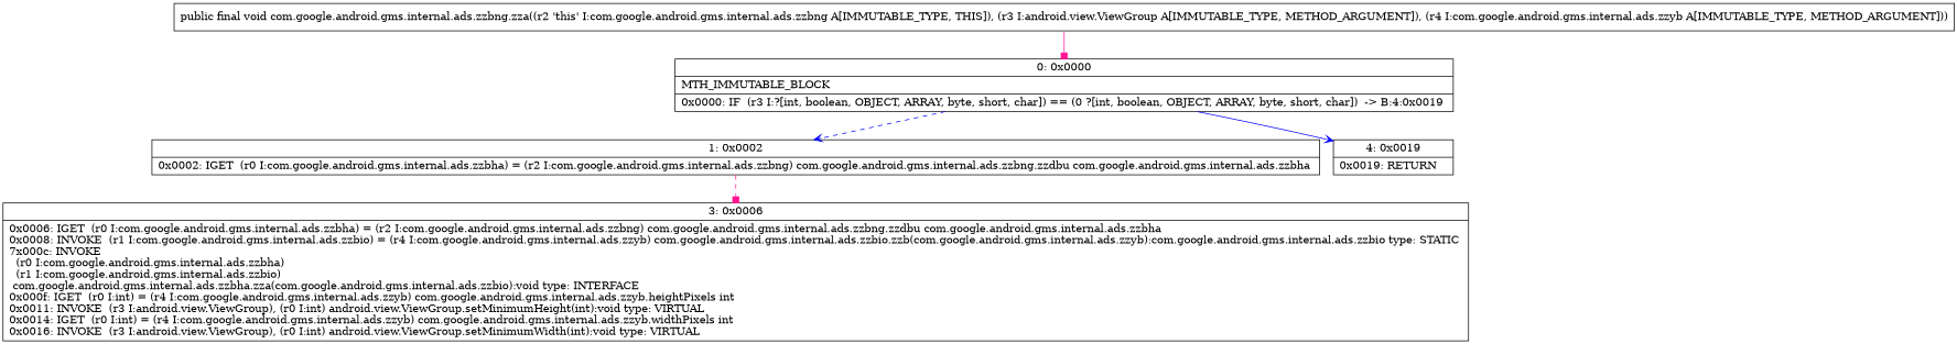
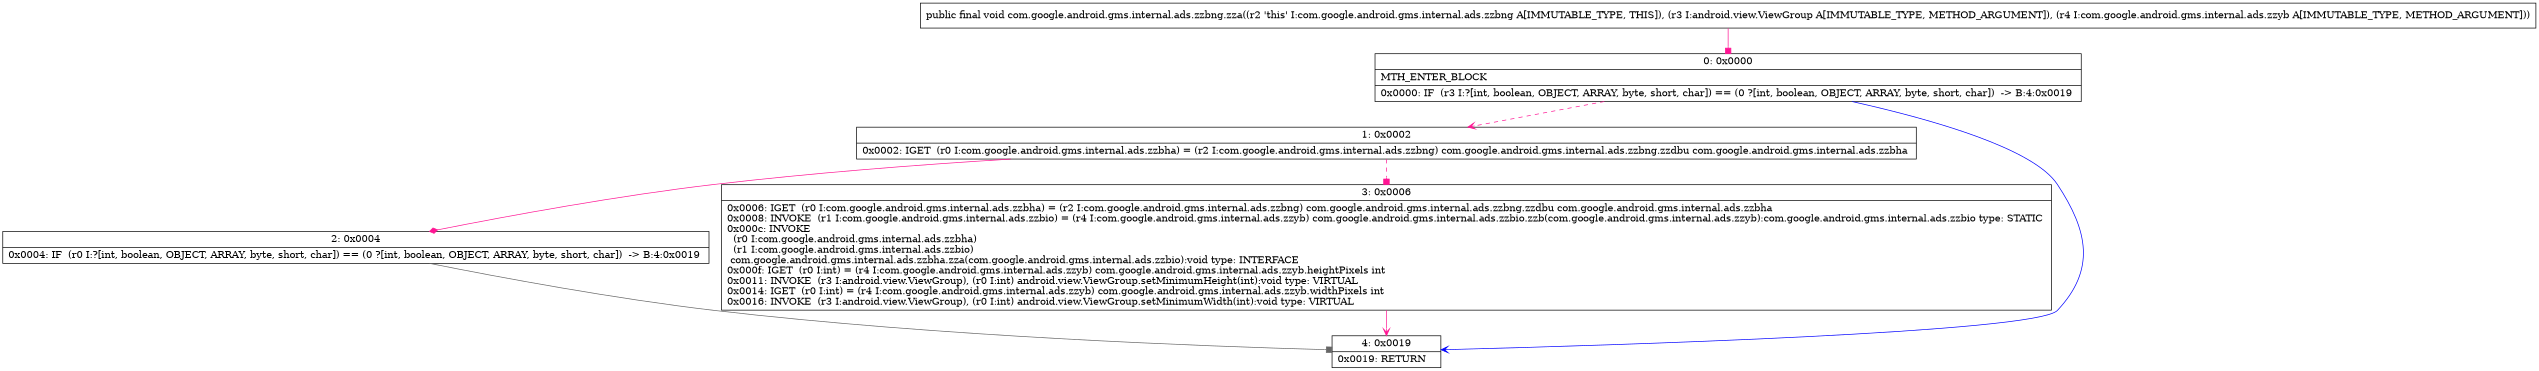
  digraph {
    node [shape=record]
    edge [arrowhead=vee color=deeppink]
-   n1 [label="{0\:\ 0x0000|MTH_IMMUTABLE_BLOCK\l|0x0000: IF  (r3 I:?[int, boolean, OBJECT, ARRAY, byte, short, char]) == (0 ?[int, boolean, OBJECT, ARRAY, byte, short, char])  \-\> B:4:0x0019 \l}"]
+   n1 [label="{0\:\ 0x0000|MTH_ENTER_BLOCK\l|0x0000: IF  (r3 I:?[int, boolean, OBJECT, ARRAY, byte, short, char]) == (0 ?[int, boolean, OBJECT, ARRAY, byte, short, char])  \-\> B:4:0x0019 \l}"]
    n2 [label="{1\:\ 0x0002|0x0002: IGET  (r0 I:com.google.android.gms.internal.ads.zzbha) = (r2 I:com.google.android.gms.internal.ads.zzbng) com.google.android.gms.internal.ads.zzbng.zzdbu com.google.android.gms.internal.ads.zzbha \l}"]
    n3 [label="{4\:\ 0x0019|0x0019: RETURN   \l}"]
-   n5 [label="{3\:\ 0x0006|0x0006: IGET  (r0 I:com.google.android.gms.internal.ads.zzbha) = (r2 I:com.google.android.gms.internal.ads.zzbng) com.google.android.gms.internal.ads.zzbng.zzdbu com.google.android.gms.internal.ads.zzbha \l0x0008: INVOKE  (r1 I:com.google.android.gms.internal.ads.zzbio) = (r4 I:com.google.android.gms.internal.ads.zzyb) com.google.android.gms.internal.ads.zzbio.zzb(com.google.android.gms.internal.ads.zzyb):com.google.android.gms.internal.ads.zzbio type: STATIC \l7x000c: INVOKE  \l  (r0 I:com.google.android.gms.internal.ads.zzbha)\l  (r1 I:com.google.android.gms.internal.ads.zzbio)\l com.google.android.gms.internal.ads.zzbha.zza(com.google.android.gms.internal.ads.zzbio):void type: INTERFACE \l0x000f: IGET  (r0 I:int) = (r4 I:com.google.android.gms.internal.ads.zzyb) com.google.android.gms.internal.ads.zzyb.heightPixels int \l0x0011: INVOKE  (r3 I:android.view.ViewGroup), (r0 I:int) android.view.ViewGroup.setMinimumHeight(int):void type: VIRTUAL \l0x0014: IGET  (r0 I:int) = (r4 I:com.google.android.gms.internal.ads.zzyb) com.google.android.gms.internal.ads.zzyb.widthPixels int \l0x0016: INVOKE  (r3 I:android.view.ViewGroup), (r0 I:int) android.view.ViewGroup.setMinimumWidth(int):void type: VIRTUAL \l}"]
+   n4 [label="{2\:\ 0x0004|0x0004: IF  (r0 I:?[int, boolean, OBJECT, ARRAY, byte, short, char]) == (0 ?[int, boolean, OBJECT, ARRAY, byte, short, char])  \-\> B:4:0x0019 \l}"]
+   n5 [label="{3\:\ 0x0006|0x0006: IGET  (r0 I:com.google.android.gms.internal.ads.zzbha) = (r2 I:com.google.android.gms.internal.ads.zzbng) com.google.android.gms.internal.ads.zzbng.zzdbu com.google.android.gms.internal.ads.zzbha \l0x0008: INVOKE  (r1 I:com.google.android.gms.internal.ads.zzbio) = (r4 I:com.google.android.gms.internal.ads.zzyb) com.google.android.gms.internal.ads.zzbio.zzb(com.google.android.gms.internal.ads.zzyb):com.google.android.gms.internal.ads.zzbio type: STATIC \l0x000c: INVOKE  \l  (r0 I:com.google.android.gms.internal.ads.zzbha)\l  (r1 I:com.google.android.gms.internal.ads.zzbio)\l com.google.android.gms.internal.ads.zzbha.zza(com.google.android.gms.internal.ads.zzbio):void type: INTERFACE \l0x000f: IGET  (r0 I:int) = (r4 I:com.google.android.gms.internal.ads.zzyb) com.google.android.gms.internal.ads.zzyb.heightPixels int \l0x0011: INVOKE  (r3 I:android.view.ViewGroup), (r0 I:int) android.view.ViewGroup.setMinimumHeight(int):void type: VIRTUAL \l0x0014: IGET  (r0 I:int) = (r4 I:com.google.android.gms.internal.ads.zzyb) com.google.android.gms.internal.ads.zzyb.widthPixels int \l0x0016: INVOKE  (r3 I:android.view.ViewGroup), (r0 I:int) android.view.ViewGroup.setMinimumWidth(int):void type: VIRTUAL \l}"]
    n6 [label="{public final void com.google.android.gms.internal.ads.zzbng.zza((r2 'this' I:com.google.android.gms.internal.ads.zzbng A[IMMUTABLE_TYPE, THIS]), (r3 I:android.view.ViewGroup A[IMMUTABLE_TYPE, METHOD_ARGUMENT]), (r4 I:com.google.android.gms.internal.ads.zzyb A[IMMUTABLE_TYPE, METHOD_ARGUMENT])) }"]
-   n1 -> n2 [color=blue style=dashed]
+   n1 -> n2 [style=dashed]
    n1 -> n3 [color=blue]
+   n2 -> n4 [arrowhead=diamond]
    n2 -> n5 [arrowhead=box style=dashed]
+   n4 -> n3 [arrowhead=box color=gray40]
+   n5 -> n3
    n6 -> n1 [arrowhead=box]
  }
